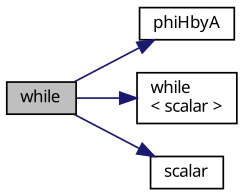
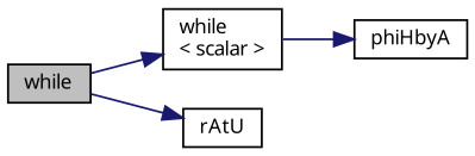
  digraph {
    fontname="Noto Sans"
    rankdir=LR
    node [color=black fontname="Noto Sans" fontsize=10 shape=record]
    edge [color=midnightblue fontname="Noto Sans" fontsize=10 labelfontname=Helvetica labelfontsize=10 style=solid]
    n1 [fillcolor=grey75 fontcolor=black height=0.2 label=while style=filled width=0.4]
    n2 [height=0.2 label=phiHbyA width=0.4]
    n3 [height=0.2 label="while\l\< scalar \>" width=0.4]
-   n4 [height=0.2 label=scalar width=0.4]
-   n1 -> n2
+   n4 [height=0.2 label=rAtU width=0.4]
+   n3 -> n2
    n1 -> n3
    n1 -> n4
  }
